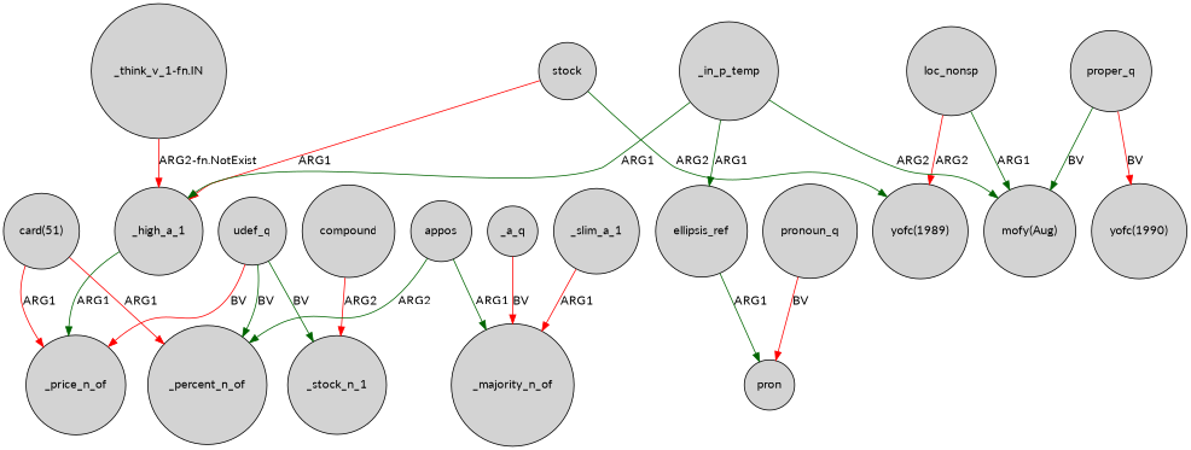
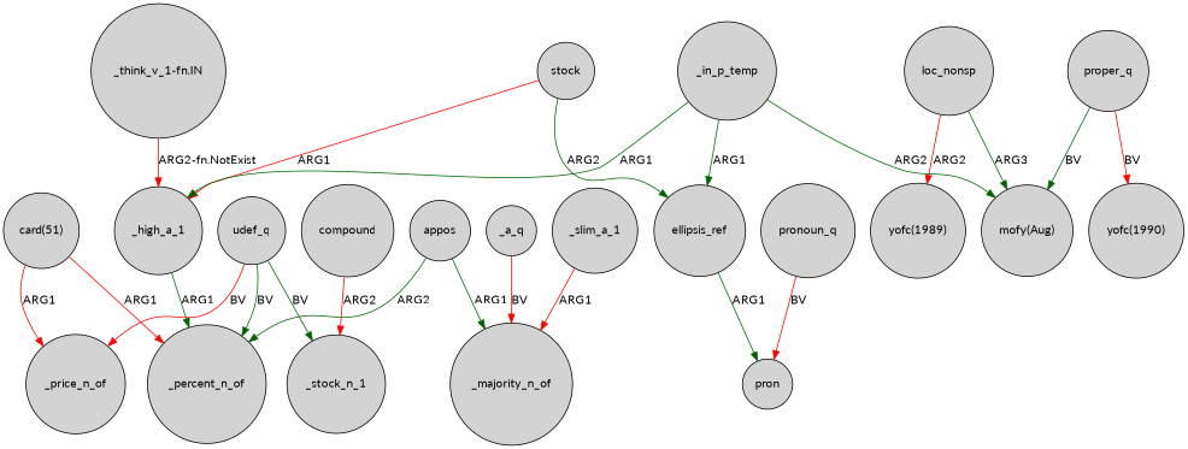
  digraph {
    fontname=Lato
    node [fontname=Lato shape=circle style=filled]
    edge [color=darkgreen fontname=Lato]
    "_think_v_1-fn.IN"
    _high_a_1
    _price_n_of
    udef_q
    _percent_n_of
    _stock_n_1
    n7 [label=stock]
    ellipsis_ref
    pron
    "card(51)"
    _slim_a_1
    _majority_n_of
    _a_q
    loc_nonsp
    "mofy(Aug)"
    "yofc(1989)"
    proper_q
    "yofc(1990)"
    _in_p_temp
    compound
    pronoun_q
    appos
    "_think_v_1-fn.IN" -> _high_a_1 [color=red label="ARG2-fn.NotExist"]
-   _high_a_1 -> _price_n_of [label=ARG1]
+   _high_a_1 -> _percent_n_of [label=ARG1]
    udef_q -> _price_n_of [color=red label=BV]
    udef_q -> _percent_n_of [label=BV]
    udef_q -> _stock_n_1 [label=BV]
    n7 -> _high_a_1 [color=red label=ARG1]
-   n7 -> "yofc(1989)" [label=ARG2]
+   n7 -> ellipsis_ref [label=ARG2]
    ellipsis_ref -> pron [label=ARG1]
    "card(51)" -> _price_n_of [color=red label=ARG1]
    "card(51)" -> _percent_n_of [color=red label=ARG1]
    _slim_a_1 -> _majority_n_of [color=red label=ARG1]
    _a_q -> _majority_n_of [color=red label=BV]
-   loc_nonsp -> "mofy(Aug)" [label=ARG1]
+   loc_nonsp -> "mofy(Aug)" [label=ARG3]
    loc_nonsp -> "yofc(1989)" [color=red label=ARG2]
    proper_q -> "mofy(Aug)" [label=BV]
    proper_q -> "yofc(1990)" [color=red label=BV]
    _in_p_temp -> _high_a_1 [label=ARG1]
    _in_p_temp -> ellipsis_ref [label=ARG1]
    _in_p_temp -> "mofy(Aug)" [label=ARG2]
    compound -> _stock_n_1 [color=red label=ARG2]
    pronoun_q -> pron [color=red label=BV]
    appos -> _percent_n_of [label=ARG2]
    appos -> _majority_n_of [label=ARG1]
  }
